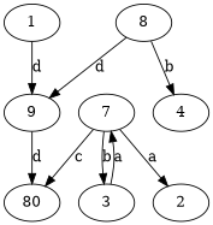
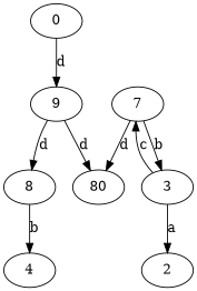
  strict digraph {
-   1
+   1 [label=0]
    9
    n3 [label=80]
    3
    2
    7
    n7 [label=8]
    4
    1 -> 9 [label=d]
    9 -> n3 [label=d]
-   7 -> 2 [label=a]
-   3 -> 7 [label=a]
-   7 -> n3 [label=c]
+   3 -> 2 [label=a]
+   3 -> 7 [label=c]
+   7 -> n3 [label=d]
    7 -> 3 [label=b]
-   n7 -> 9 [label=d]
+   9 -> n7 [label=d]
    n7 -> 4 [label=b]
  }
